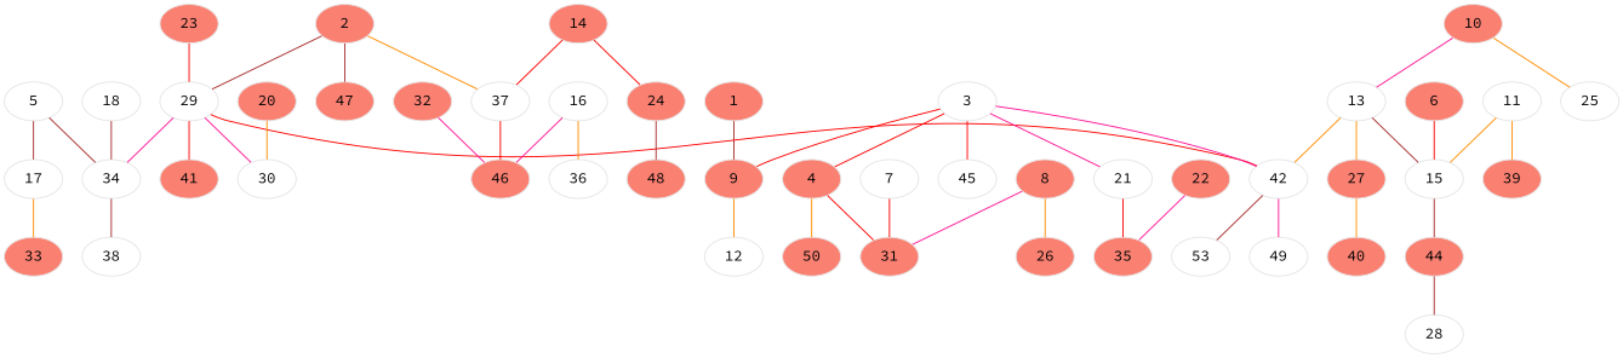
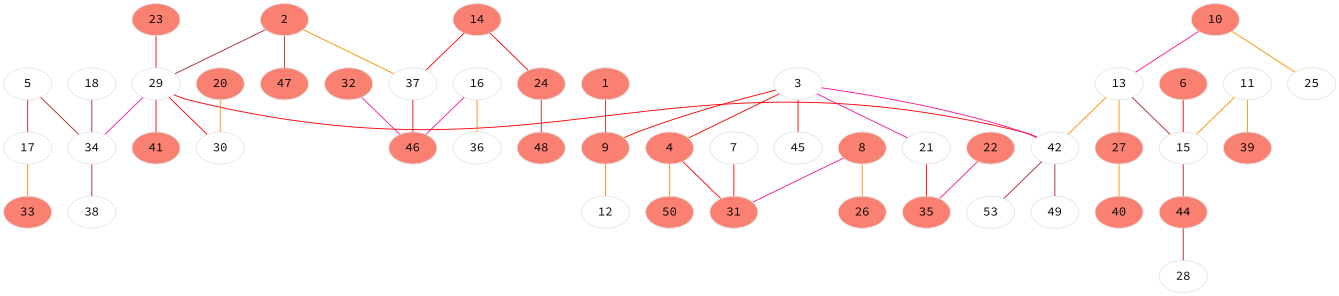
  graph {
    fontname="Source Code Pro"
    node [color=gray90 fillcolor=salmon fontname="Source Code Pro" style=filled]
    edge [color=red fontname="Source Code Pro" weight=1.0]
    1
    9
    12 [fillcolor=white]
    29 [fillcolor=white]
    2
    37 [fillcolor=white]
    47
    42 [fillcolor=white]
    34 [fillcolor=white]
    30 [fillcolor=white]
    41
    46
    3 [fillcolor=white]
    4
    21 [fillcolor=white]
    45 [fillcolor=white]
    31
    50
    35
    n20 [fillcolor=white label=53]
    49 [fillcolor=white]
    5 [fillcolor=white]
    17 [fillcolor=white]
    33
    38 [fillcolor=white]
    15 [fillcolor=white]
    6
    44
    7 [fillcolor=white]
    8
    26
    13 [fillcolor=white]
    10
    25 [fillcolor=white]
    27
    11 [fillcolor=white]
    39
    40
    14
    24
    48
    28 [fillcolor=white]
    16 [fillcolor=white]
    36 [fillcolor=white]
    18 [fillcolor=white]
    20
    22
    23
    32
    1 -- 9 [color=brown]
    9 -- 12 [color=darkorange]
    29 -- 42
    29 -- 34 [color=deeppink]
-   29 -- 30 [color=deeppink]
+   29 -- 30
    29 -- 41
    2 -- 29 [color=brown]
    2 -- 37 [color=darkorange]
    2 -- 47 [color=brown]
    37 -- 46
    42 -- n20 [color=brown]
-   42 -- 49 [color=deeppink]
+   42 -- 49 [color=brown]
    34 -- 38 [color=brown]
    3 -- 9
    3 -- 42 [color=deeppink]
    3 -- 4
    3 -- 21 [color=deeppink]
    3 -- 45
    4 -- 31
    4 -- 50 [color=darkorange]
    21 -- 35
    5 -- 34 [color=brown]
    5 -- 17 [color=brown]
    17 -- 33 [color=darkorange]
    15 -- 44 [color=brown]
    6 -- 15
    44 -- 28 [color=brown]
    7 -- 31
    8 -- 31 [color=deeppink]
    8 -- 26 [color=darkorange]
    13 -- 42 [color=darkorange]
    13 -- 15 [color=brown]
    13 -- 27 [color=darkorange]
    10 -- 13 [color=deeppink]
    10 -- 25 [color=darkorange]
    27 -- 40 [color=darkorange]
    11 -- 15 [color=darkorange]
    11 -- 39 [color=darkorange]
    14 -- 37
    14 -- 24
    24 -- 48 [color=brown]
    16 -- 46 [color=deeppink]
    16 -- 36 [color=darkorange]
    18 -- 34 [color=brown]
    20 -- 30 [color=darkorange]
    22 -- 35 [color=deeppink]
    23 -- 29
    32 -- 46 [color=deeppink]
  }
